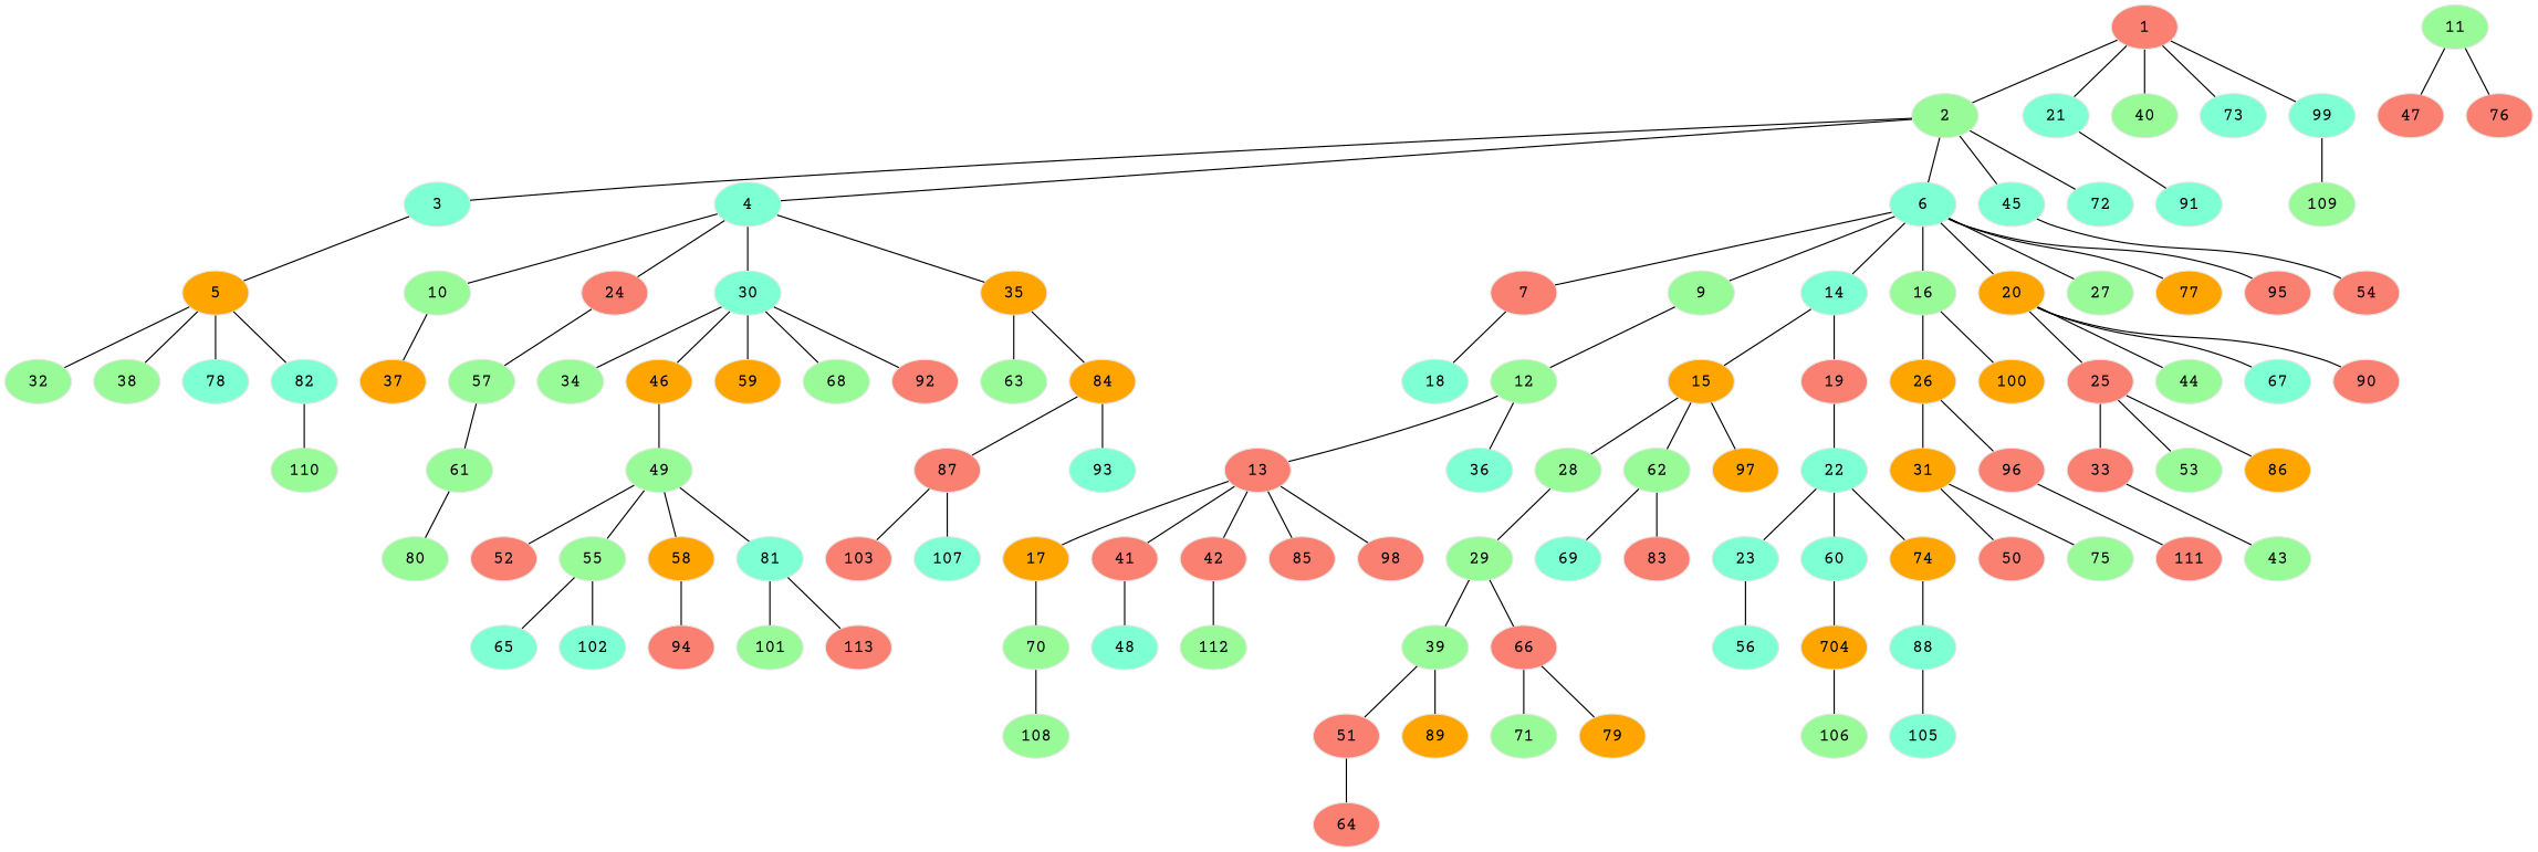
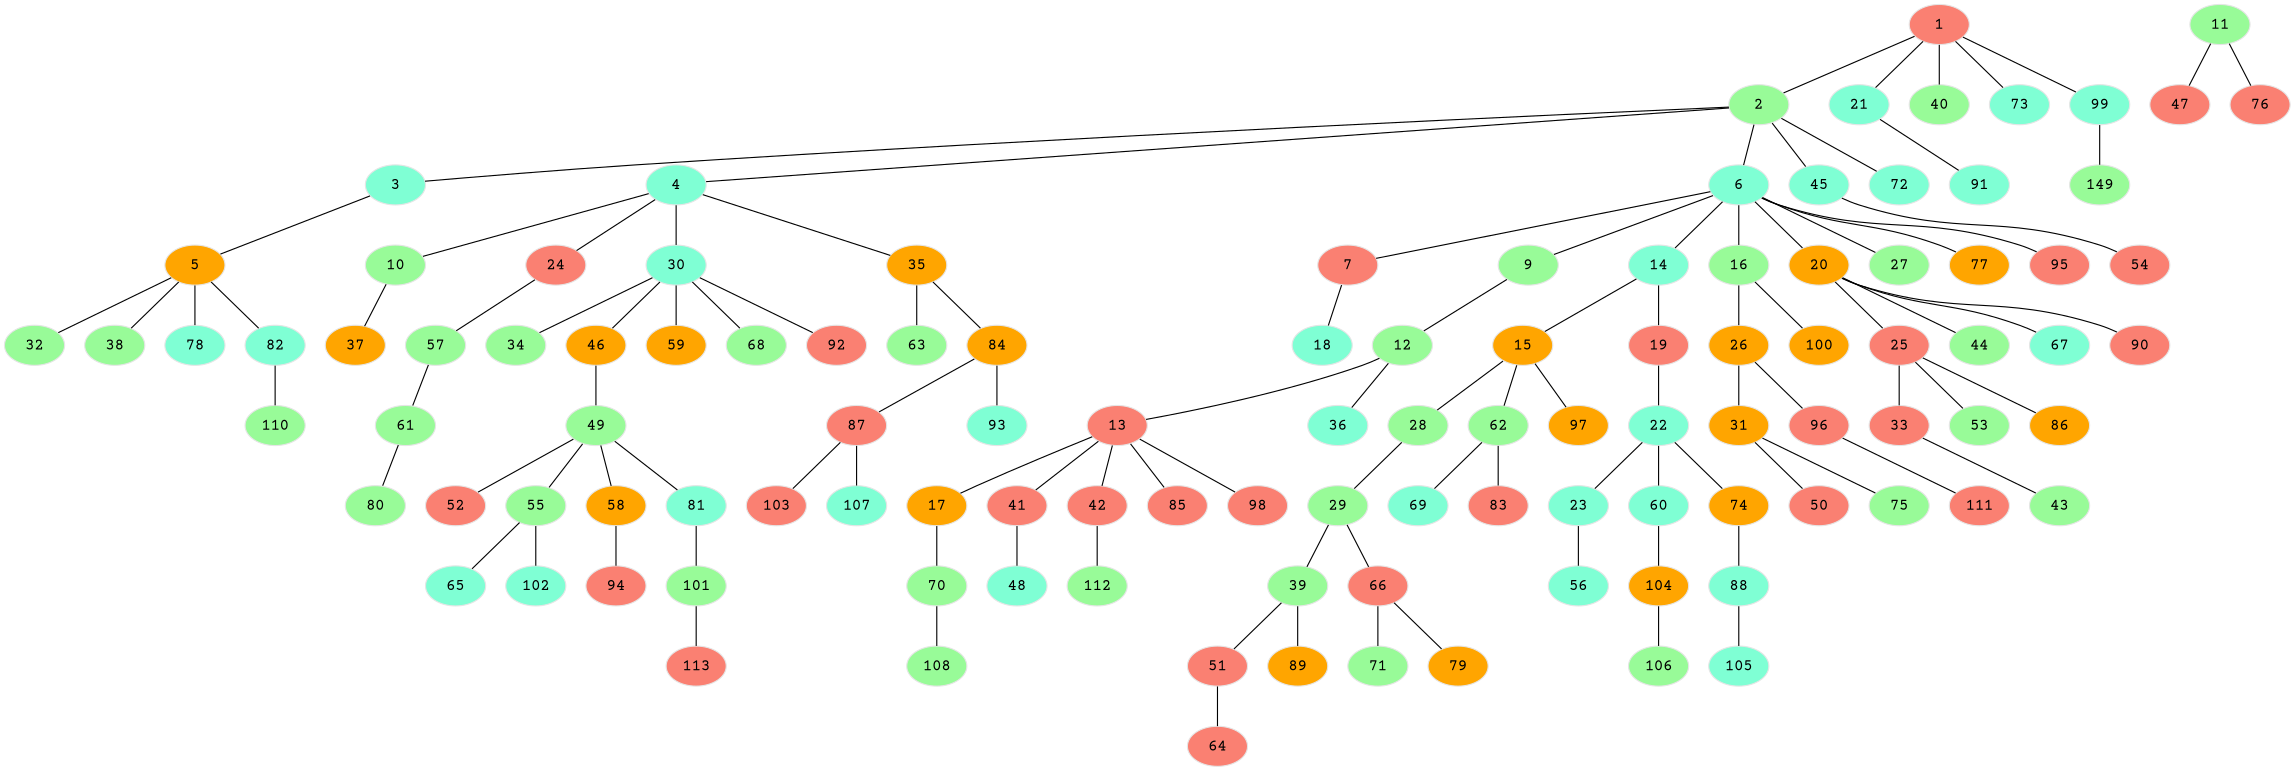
  graph {
    fontname="Courier Prime"
    node [color=gray90 fillcolor=palegreen fontname="Courier Prime" style=filled]
    edge [fontname="Courier Prime"]
    1 [fillcolor=salmon]
    2
    21 [fillcolor=aquamarine]
    40
    73 [fillcolor=aquamarine]
    99 [fillcolor=aquamarine]
    3 [fillcolor=aquamarine]
    4 [fillcolor=aquamarine]
    6 [fillcolor=aquamarine]
    45 [fillcolor=aquamarine]
    72 [fillcolor=aquamarine]
    91 [fillcolor=aquamarine]
-   109
+   109 [label=149]
    5 [fillcolor=orange]
    10
    24 [fillcolor=salmon]
    30 [fillcolor=aquamarine]
    35 [fillcolor=orange]
    7 [fillcolor=salmon]
    9
    14 [fillcolor=aquamarine]
    16
    20 [fillcolor=orange]
    27
    77 [fillcolor=orange]
    95 [fillcolor=salmon]
    54 [fillcolor=salmon]
    32
    38
    78 [fillcolor=aquamarine]
    82 [fillcolor=aquamarine]
    37 [fillcolor=orange]
    57
    34
    46 [fillcolor=orange]
    59 [fillcolor=orange]
    68
    92 [fillcolor=salmon]
    63
    84 [fillcolor=orange]
    110
    18 [fillcolor=aquamarine]
    12
    15 [fillcolor=orange]
    19 [fillcolor=salmon]
    26 [fillcolor=orange]
    100 [fillcolor=orange]
    25 [fillcolor=salmon]
    44
    67 [fillcolor=aquamarine]
    90 [fillcolor=salmon]
    47 [fillcolor=salmon]
    11
    76 [fillcolor=salmon]
    13 [fillcolor=salmon]
    36 [fillcolor=aquamarine]
    17 [fillcolor=orange]
    41 [fillcolor=salmon]
    42 [fillcolor=salmon]
    85 [fillcolor=salmon]
    98 [fillcolor=salmon]
    70
    48 [fillcolor=aquamarine]
    112
    28
    62
    97 [fillcolor=orange]
    22 [fillcolor=aquamarine]
    29
    69 [fillcolor=aquamarine]
    83 [fillcolor=salmon]
    31 [fillcolor=orange]
    96 [fillcolor=salmon]
    108
    23 [fillcolor=aquamarine]
    60 [fillcolor=aquamarine]
    74 [fillcolor=orange]
    33 [fillcolor=salmon]
    53
    86 [fillcolor=orange]
    56 [fillcolor=aquamarine]
-   104 [fillcolor=orange label=704]
+   104 [fillcolor=orange]
    88 [fillcolor=aquamarine]
    61
    43
    50 [fillcolor=salmon]
    75
    111 [fillcolor=salmon]
    39
    66 [fillcolor=salmon]
    51 [fillcolor=salmon]
    89 [fillcolor=orange]
    71
    79 [fillcolor=orange]
    49
    87 [fillcolor=salmon]
    93 [fillcolor=aquamarine]
    64 [fillcolor=salmon]
    52 [fillcolor=salmon]
    55
    58 [fillcolor=orange]
    81 [fillcolor=aquamarine]
    65 [fillcolor=aquamarine]
    102 [fillcolor=aquamarine]
    94 [fillcolor=salmon]
    101
    80
    106
    105 [fillcolor=aquamarine]
    113 [fillcolor=salmon]
    103 [fillcolor=salmon]
    107 [fillcolor=aquamarine]
    1 -- 2
    1 -- 21
    1 -- 40
    1 -- 73
    1 -- 99
    2 -- 3
    2 -- 4
    2 -- 6
    2 -- 45
    2 -- 72
    21 -- 91
    99 -- 109
    3 -- 5
    4 -- 10
    4 -- 24
    4 -- 30
    4 -- 35
    6 -- 7
    6 -- 9
    6 -- 14
    6 -- 16
    6 -- 20
    6 -- 27
    6 -- 77
    6 -- 95
    45 -- 54
    5 -- 32
    5 -- 38
    5 -- 78
    5 -- 82
    10 -- 37
    24 -- 57
    30 -- 34
    30 -- 46
    30 -- 59
    30 -- 68
    30 -- 92
    35 -- 63
    35 -- 84
    7 -- 18
    9 -- 12
    14 -- 15
    14 -- 19
    16 -- 26
    16 -- 100
    20 -- 25
    20 -- 44
    20 -- 67
    20 -- 90
    82 -- 110
    57 -- 61
    46 -- 49
    84 -- 87
    84 -- 93
    12 -- 13
    12 -- 36
    15 -- 28
    15 -- 62
    15 -- 97
    19 -- 22
    26 -- 31
    26 -- 96
    25 -- 33
    25 -- 53
    25 -- 86
    11 -- 47
    11 -- 76
    13 -- 17
    13 -- 41
    13 -- 42
    13 -- 85
    13 -- 98
    17 -- 70
    41 -- 48
    42 -- 112
    70 -- 108
    28 -- 29
    62 -- 69
    62 -- 83
    22 -- 23
    22 -- 60
    22 -- 74
    29 -- 39
    29 -- 66
    31 -- 50
    31 -- 75
    96 -- 111
    23 -- 56
    60 -- 104
    74 -- 88
    33 -- 43
    104 -- 106
    88 -- 105
    61 -- 80
    39 -- 51
    39 -- 89
    66 -- 71
    66 -- 79
    51 -- 64
    49 -- 52
    49 -- 55
    49 -- 58
    49 -- 81
    87 -- 103
    87 -- 107
    55 -- 65
    55 -- 102
    58 -- 94
    81 -- 101
-   81 -- 113
+   101 -- 113
  }
